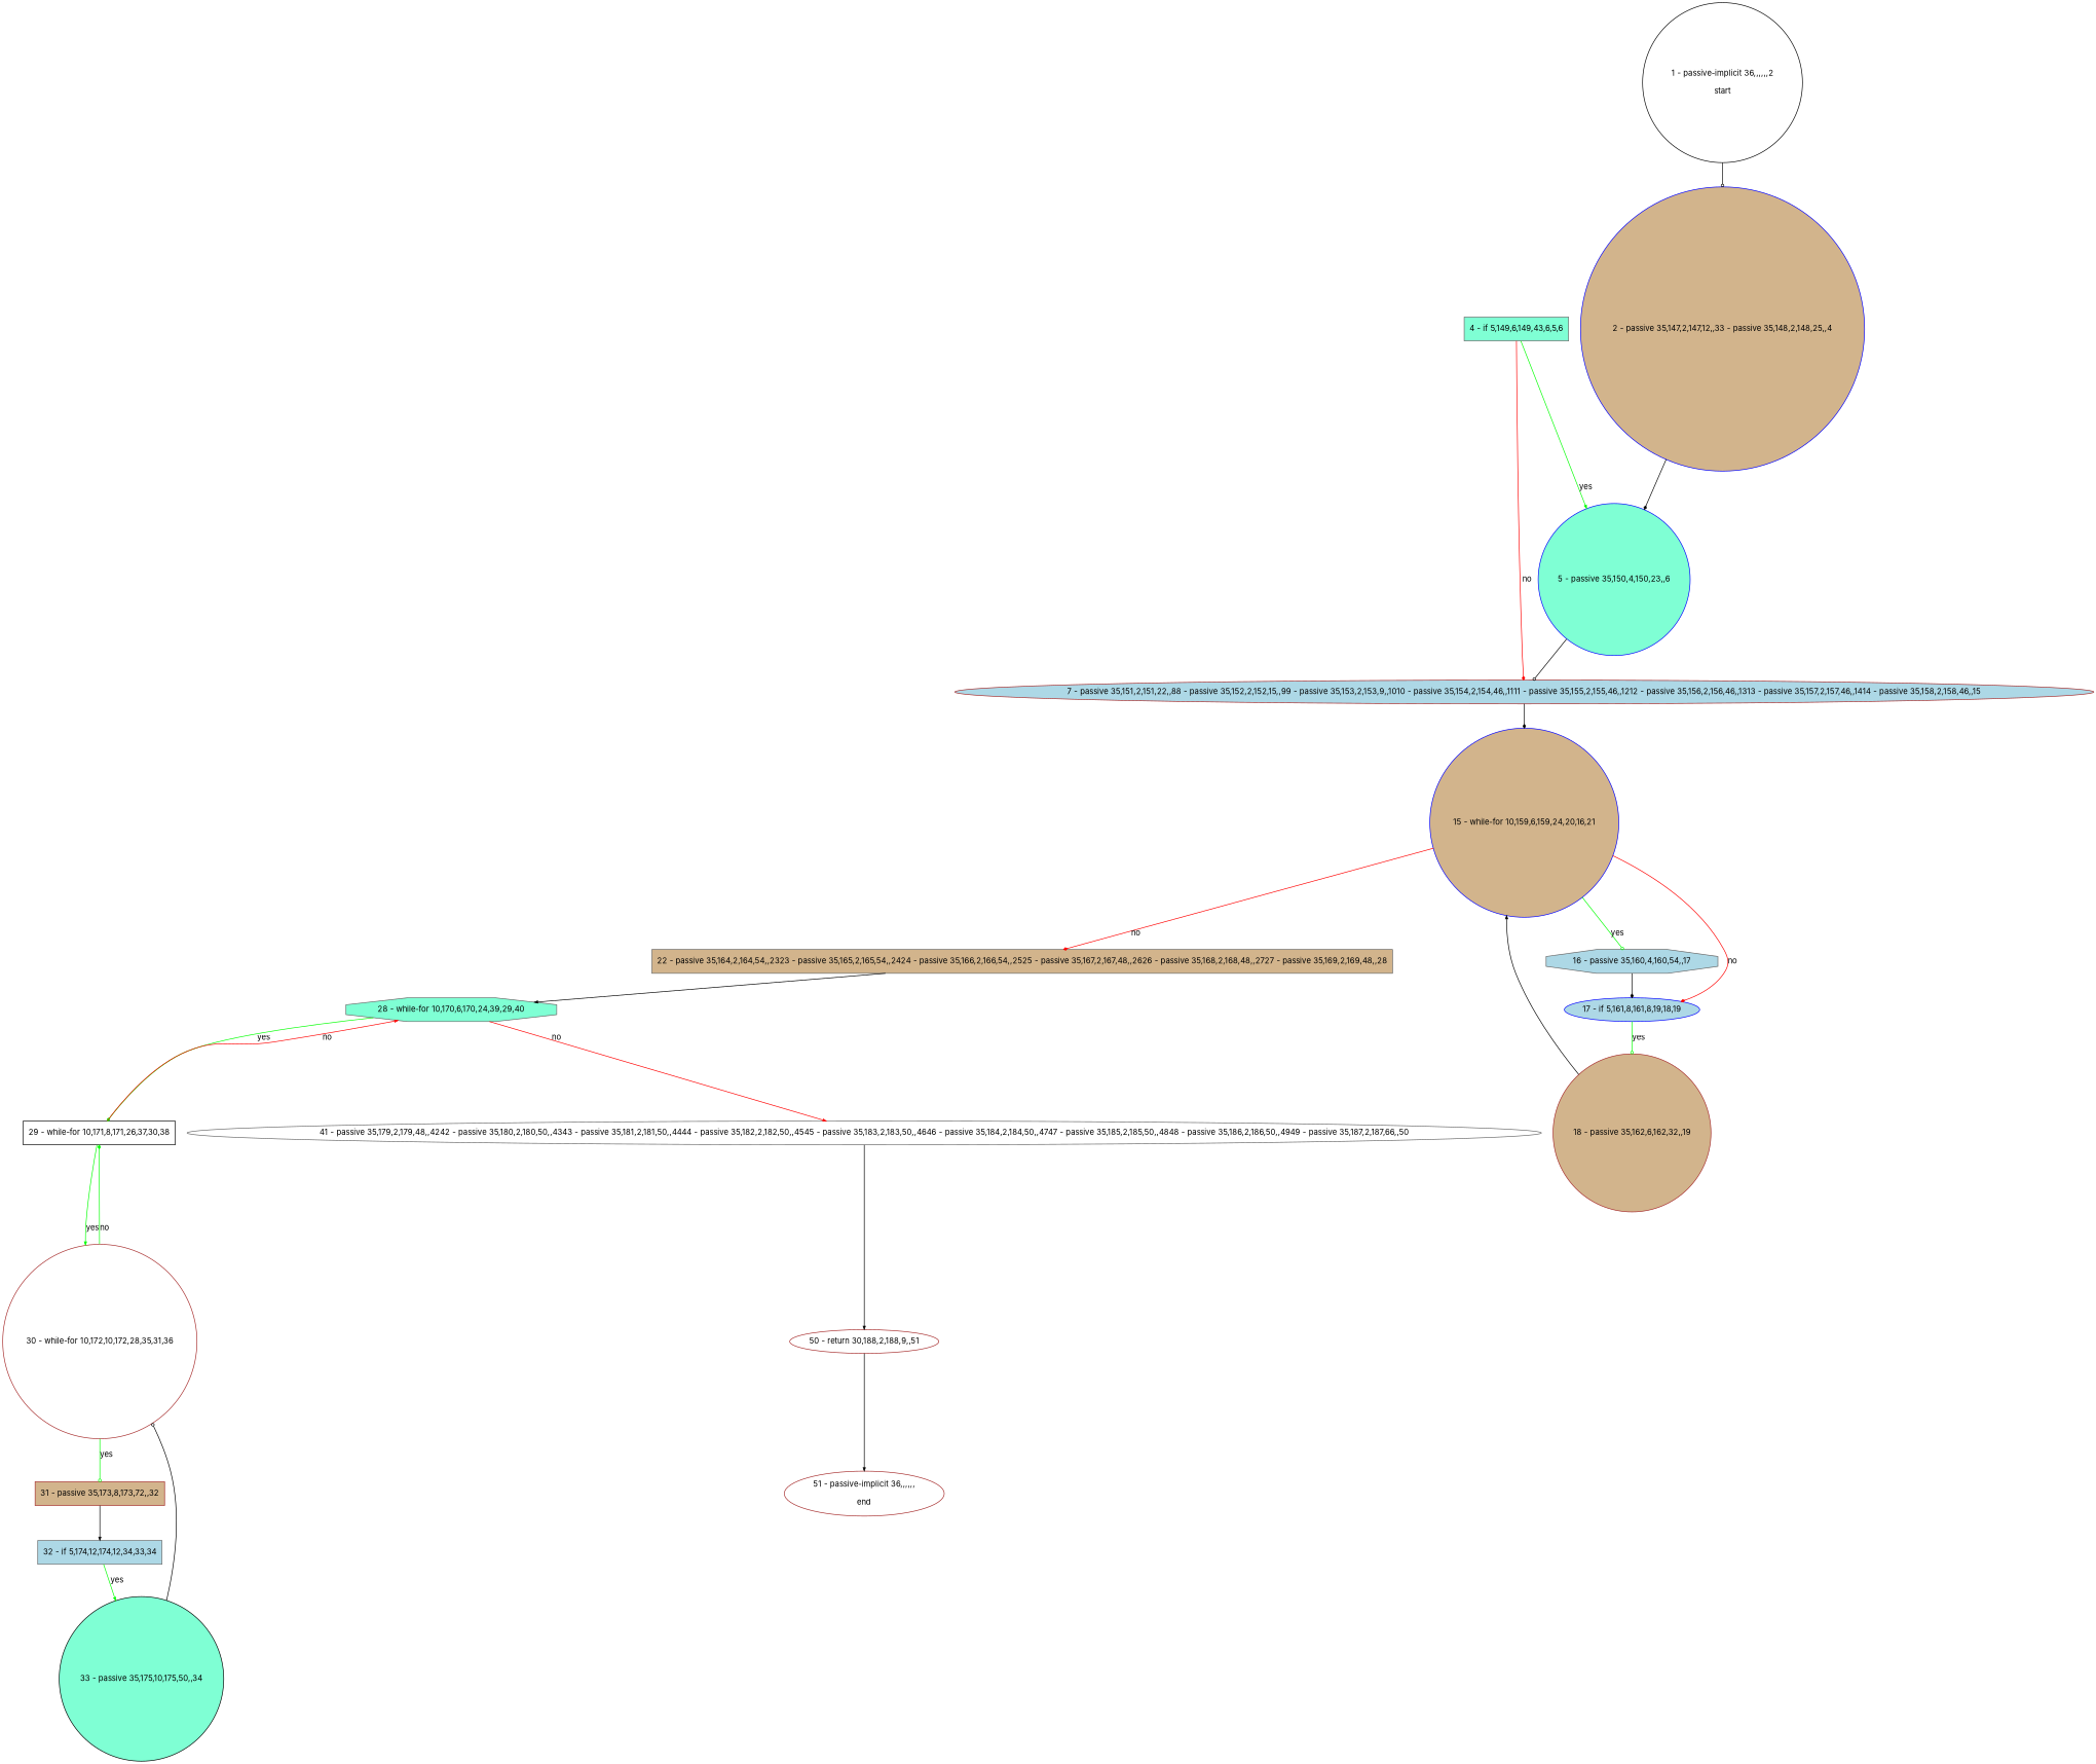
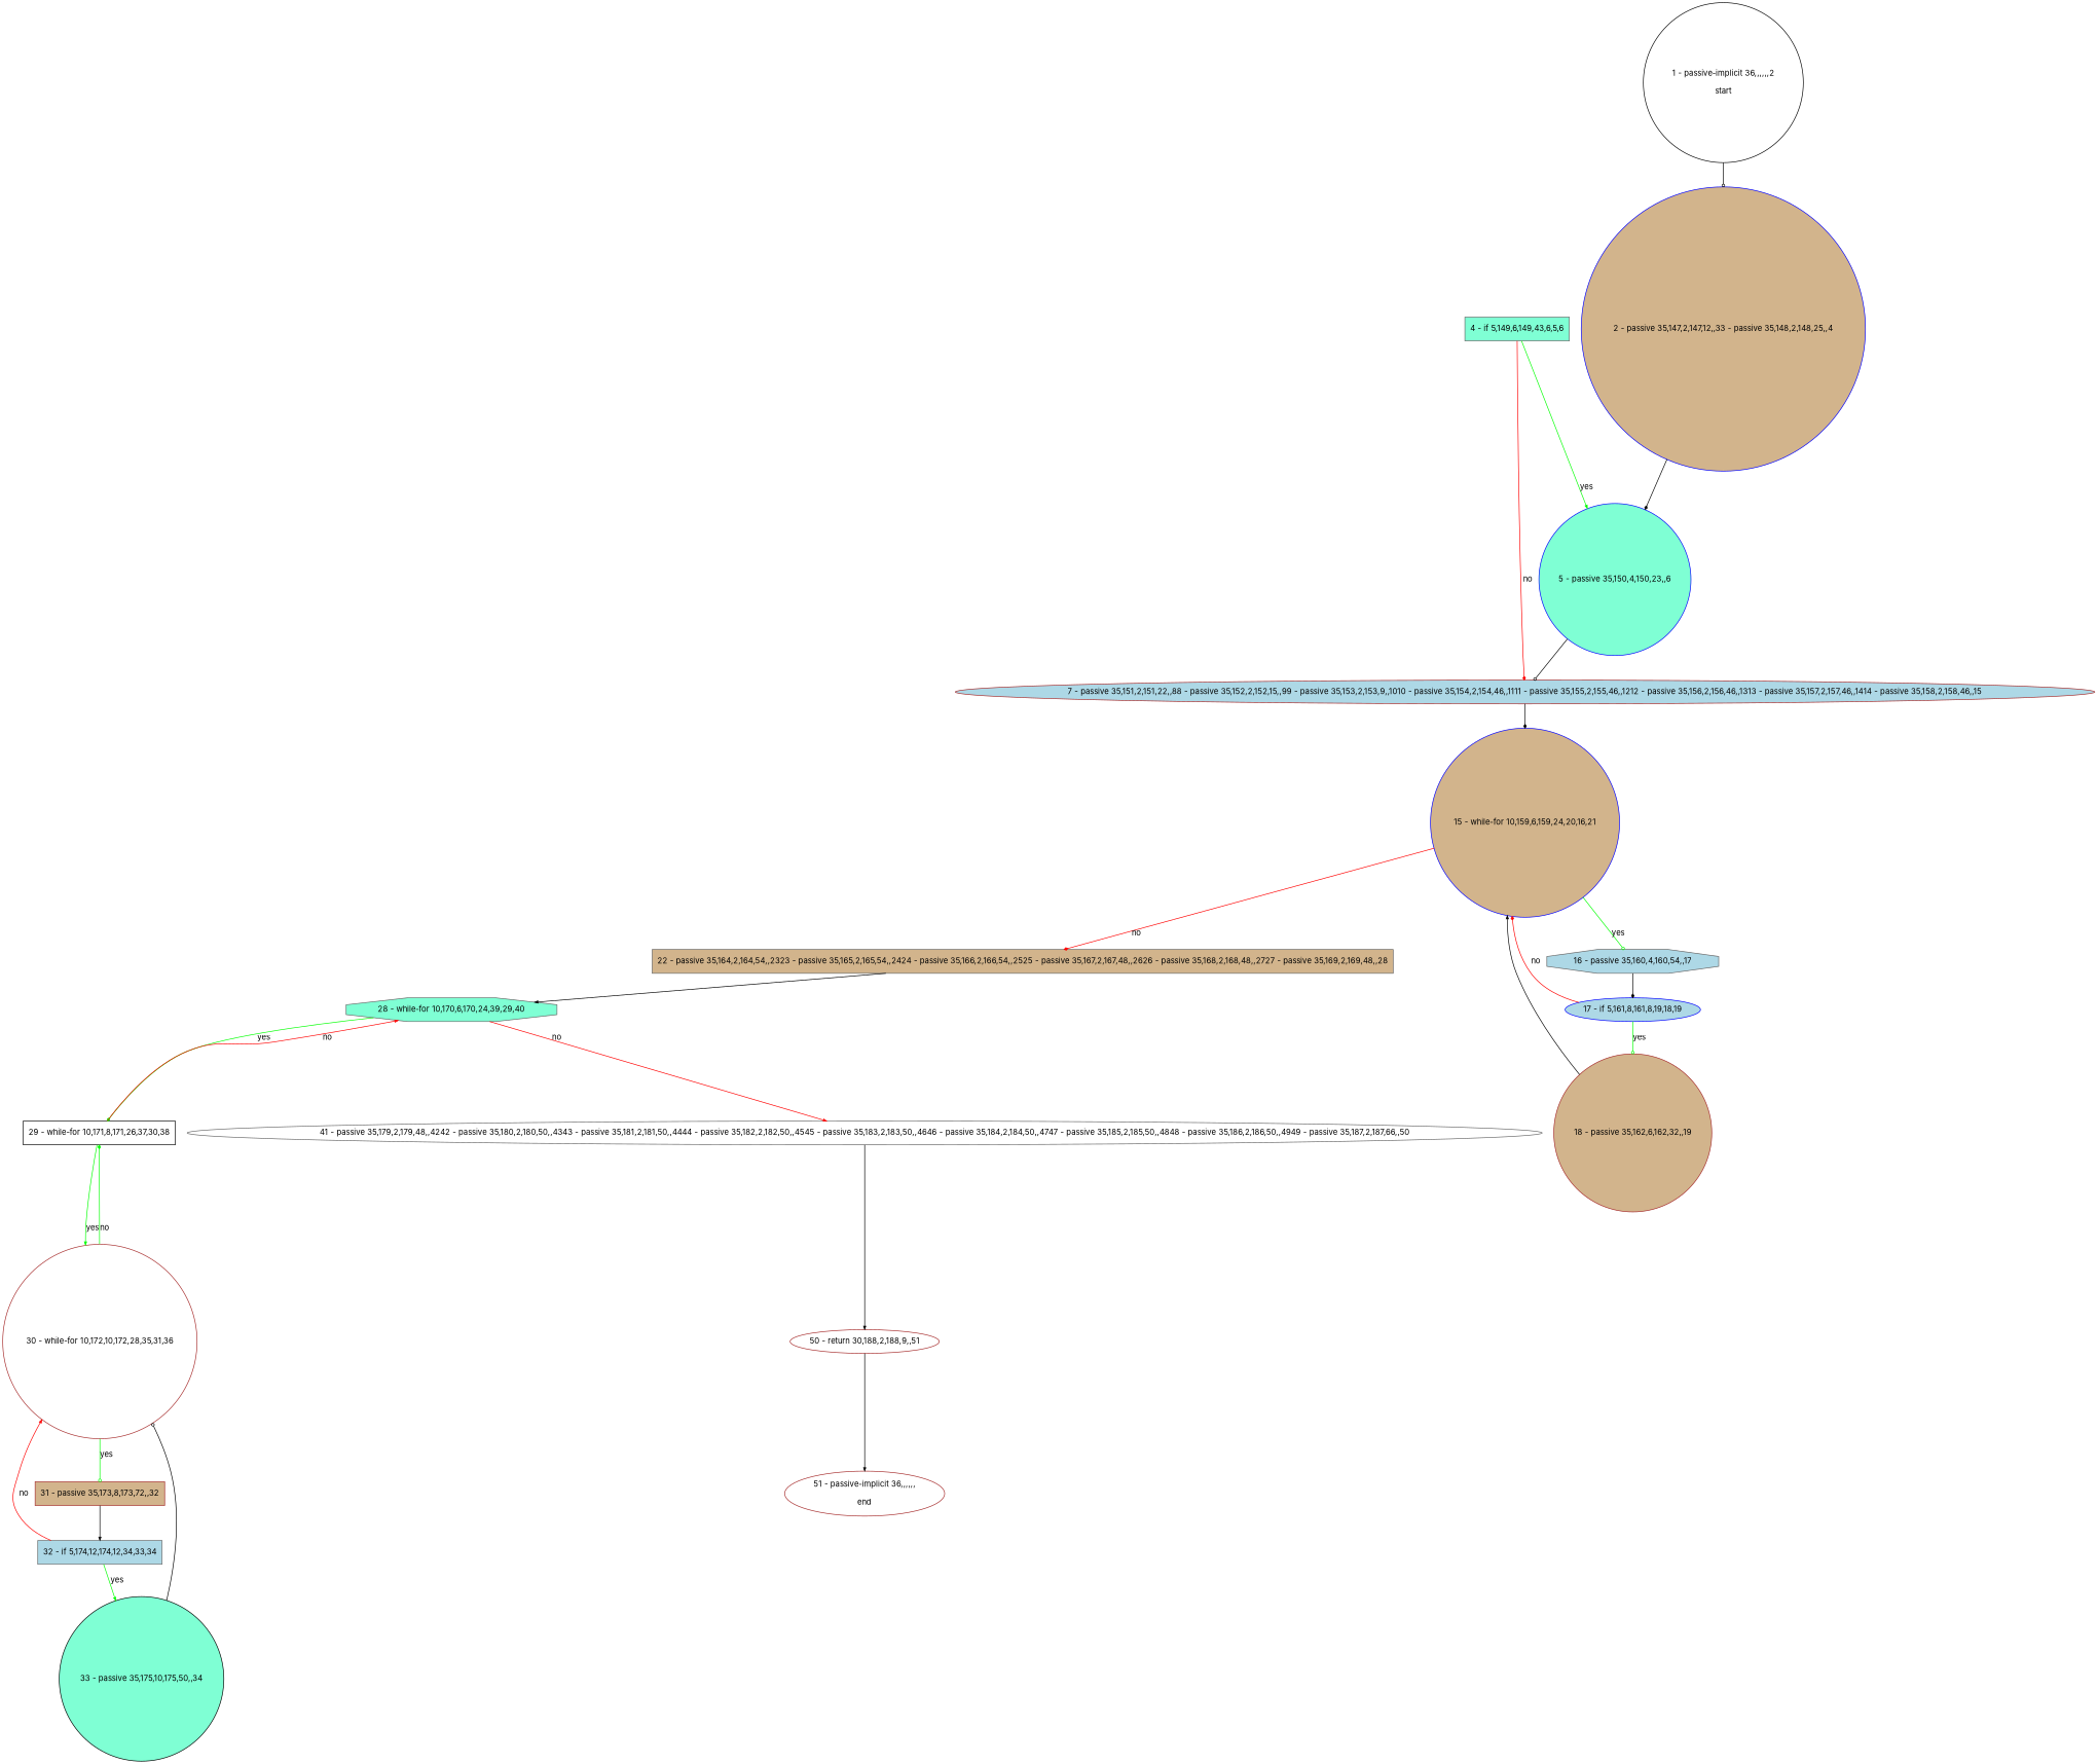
  digraph {
    bgcolor=white
    compound=true
    fillcolor="#FFFFCC"
    fontname=Inter
    fontsize=12
    pack=true
    packmode=clust
    style="rounded,filled"
    node [color=gray40 compound=true fillcolor=white fixedsize=false fontname=Inter fontsize=12 node_initialized=no shape=circle style=filled]
    edge [arrowhead=normal arrowsize=0.5 arrowtail=none color="#000000" compound=true dir=forward fontcolor=black fontname=Inter fontsize=12]
    n1 [color=blue fillcolor=tan label="2 - passive 35,147,2,147,12,,33 - passive 35,148,2,148,25,,4"]
    n2 [color=blue fillcolor=aquamarine label="5 - passive 35,150,4,150,23,,6"]
    n3 [fillcolor=aquamarine label="4 - if 5,149,6,149,43,6,5,6" shape=box]
    n4 [color=brown fillcolor=lightblue label="7 - passive 35,151,2,151,22,,88 - passive 35,152,2,152,15,,99 - passive 35,153,2,153,9,,1010 - passive 35,154,2,154,46,,1111 - passive 35,155,2,155,46,,1212 - passive 35,156,2,156,46,,1313 - passive 35,157,2,157,46,,1414 - passive 35,158,2,158,46,,15" shape=ellipse]
    n5 [color=black label="1 - passive-implicit 36,,,,,,2\n\nstart"]
    n6 [color=blue fillcolor=tan label="15 - while-for 10,159,6,159,24,20,16,21"]
    n7 [fillcolor=lightblue label="16 - passive 35,160,4,160,54,,17" shape=octagon]
    n8 [fillcolor=tan label="22 - passive 35,164,2,164,54,,2323 - passive 35,165,2,165,54,,2424 - passive 35,166,2,166,54,,2525 - passive 35,167,2,167,48,,2626 - passive 35,168,2,168,48,,2727 - passive 35,169,2,169,48,,28" shape=box]
    n9 [color=blue fillcolor=lightblue label="17 - if 5,161,8,161,8,19,18,19" shape=ellipse]
    n10 [fillcolor=aquamarine label="28 - while-for 10,170,6,170,24,39,29,40" shape=octagon]
    n11 [color=brown fillcolor=tan label="18 - passive 35,162,6,162,32,,19"]
    n12 [color=black label="29 - while-for 10,171,8,171,26,37,30,38" shape=box]
    n13 [label="41 - passive 35,179,2,179,48,,4242 - passive 35,180,2,180,50,,4343 - passive 35,181,2,181,50,,4444 - passive 35,182,2,182,50,,4545 - passive 35,183,2,183,50,,4646 - passive 35,184,2,184,50,,4747 - passive 35,185,2,185,50,,4848 - passive 35,186,2,186,50,,4949 - passive 35,187,2,187,66,,50" shape=ellipse]
    n14 [color=brown label="30 - while-for 10,172,10,172,28,35,31,36"]
    n15 [color=brown label="50 - return 30,188,2,188,9,,51" shape=ellipse]
    n16 [color=brown fillcolor=tan label="31 - passive 35,173,8,173,72,,32" shape=box]
    n17 [color=brown label="51 - passive-implicit 36,,,,,,\n\nend" shape=ellipse]
    n18 [fillcolor=lightblue label="32 - if 5,174,12,174,12,34,33,34" shape=box]
    n19 [color=black fillcolor=aquamarine label="33 - passive 35,175,10,175,50,,34"]
    n1 -> n2 [arrowhead=diamond]
    n2 -> n4 [arrowhead=odot]
    n3 -> n2 [color="#00ff00" label=yes]
    n3 -> n4 [arrowhead=diamond color="#ff0000" label=no]
    n4 -> n6 [arrowhead=diamond]
    n5 -> n1 [arrowhead=odot]
    n6 -> n7 [arrowhead=odot color="#00ff00" label=yes]
    n6 -> n8 [arrowhead=diamond color="#ff0000" label=no]
    n7 -> n9 [arrowhead=diamond]
    n8 -> n10
-   n6 -> n9 [arrowhead=diamond color="#ff0000" label=no]
+   n9 -> n6 [arrowhead=diamond color="#ff0000" label=no]
    n9 -> n11 [arrowhead=odot color="#00ff00" label=yes]
    n10 -> n12 [arrowhead=diamond color="#00ff00" label=yes]
    n10 -> n13 [color="#ff0000" label=no]
    n11 -> n6
    n12 -> n10 [color="#ff0000" label=no]
    n12 -> n14 [color="#00ff00" label=yes]
    n13 -> n15
    n14 -> n12 [arrowhead=diamond color="#00ff00" label=no]
    n14 -> n16 [arrowhead=odot color="#00ff00" label=yes]
    n15 -> n17
    n16 -> n18
+   n18 -> n14 [color="#ff0000" label=no]
    n18 -> n19 [color="#00ff00" label=yes]
    n19 -> n14 [arrowhead=odot]
  }
